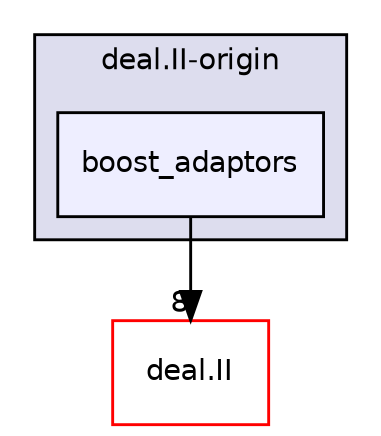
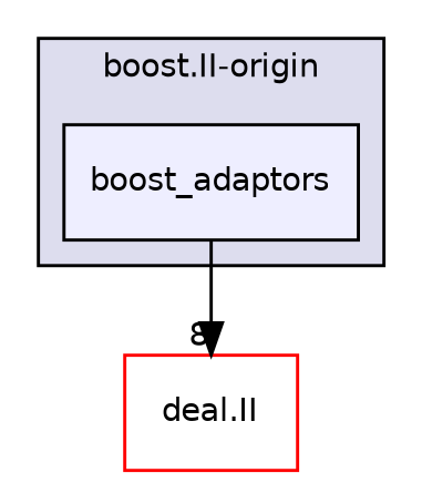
  digraph {
    compound=true
    node [fontname=Helvetica fontsize=10 shape=box style=filled]
    n1 [fillcolor="#eeeeff" label=boost_adaptors pencolor=black]
    n2 [color=red fillcolor=white label="deal.II"]
    subgraph cluster_1 {
      bgcolor="#ddddee"
      fontname=Helvetica
      fontsize=10
-     label="deal.II-origin"
+     label="boost.II-origin"
      pencolor=black
      n1
    }
    n1 -> n2 [headlabel=8 labeldistance=1.5 labelfontname=Helvetica labelfontsize=10]
  }
